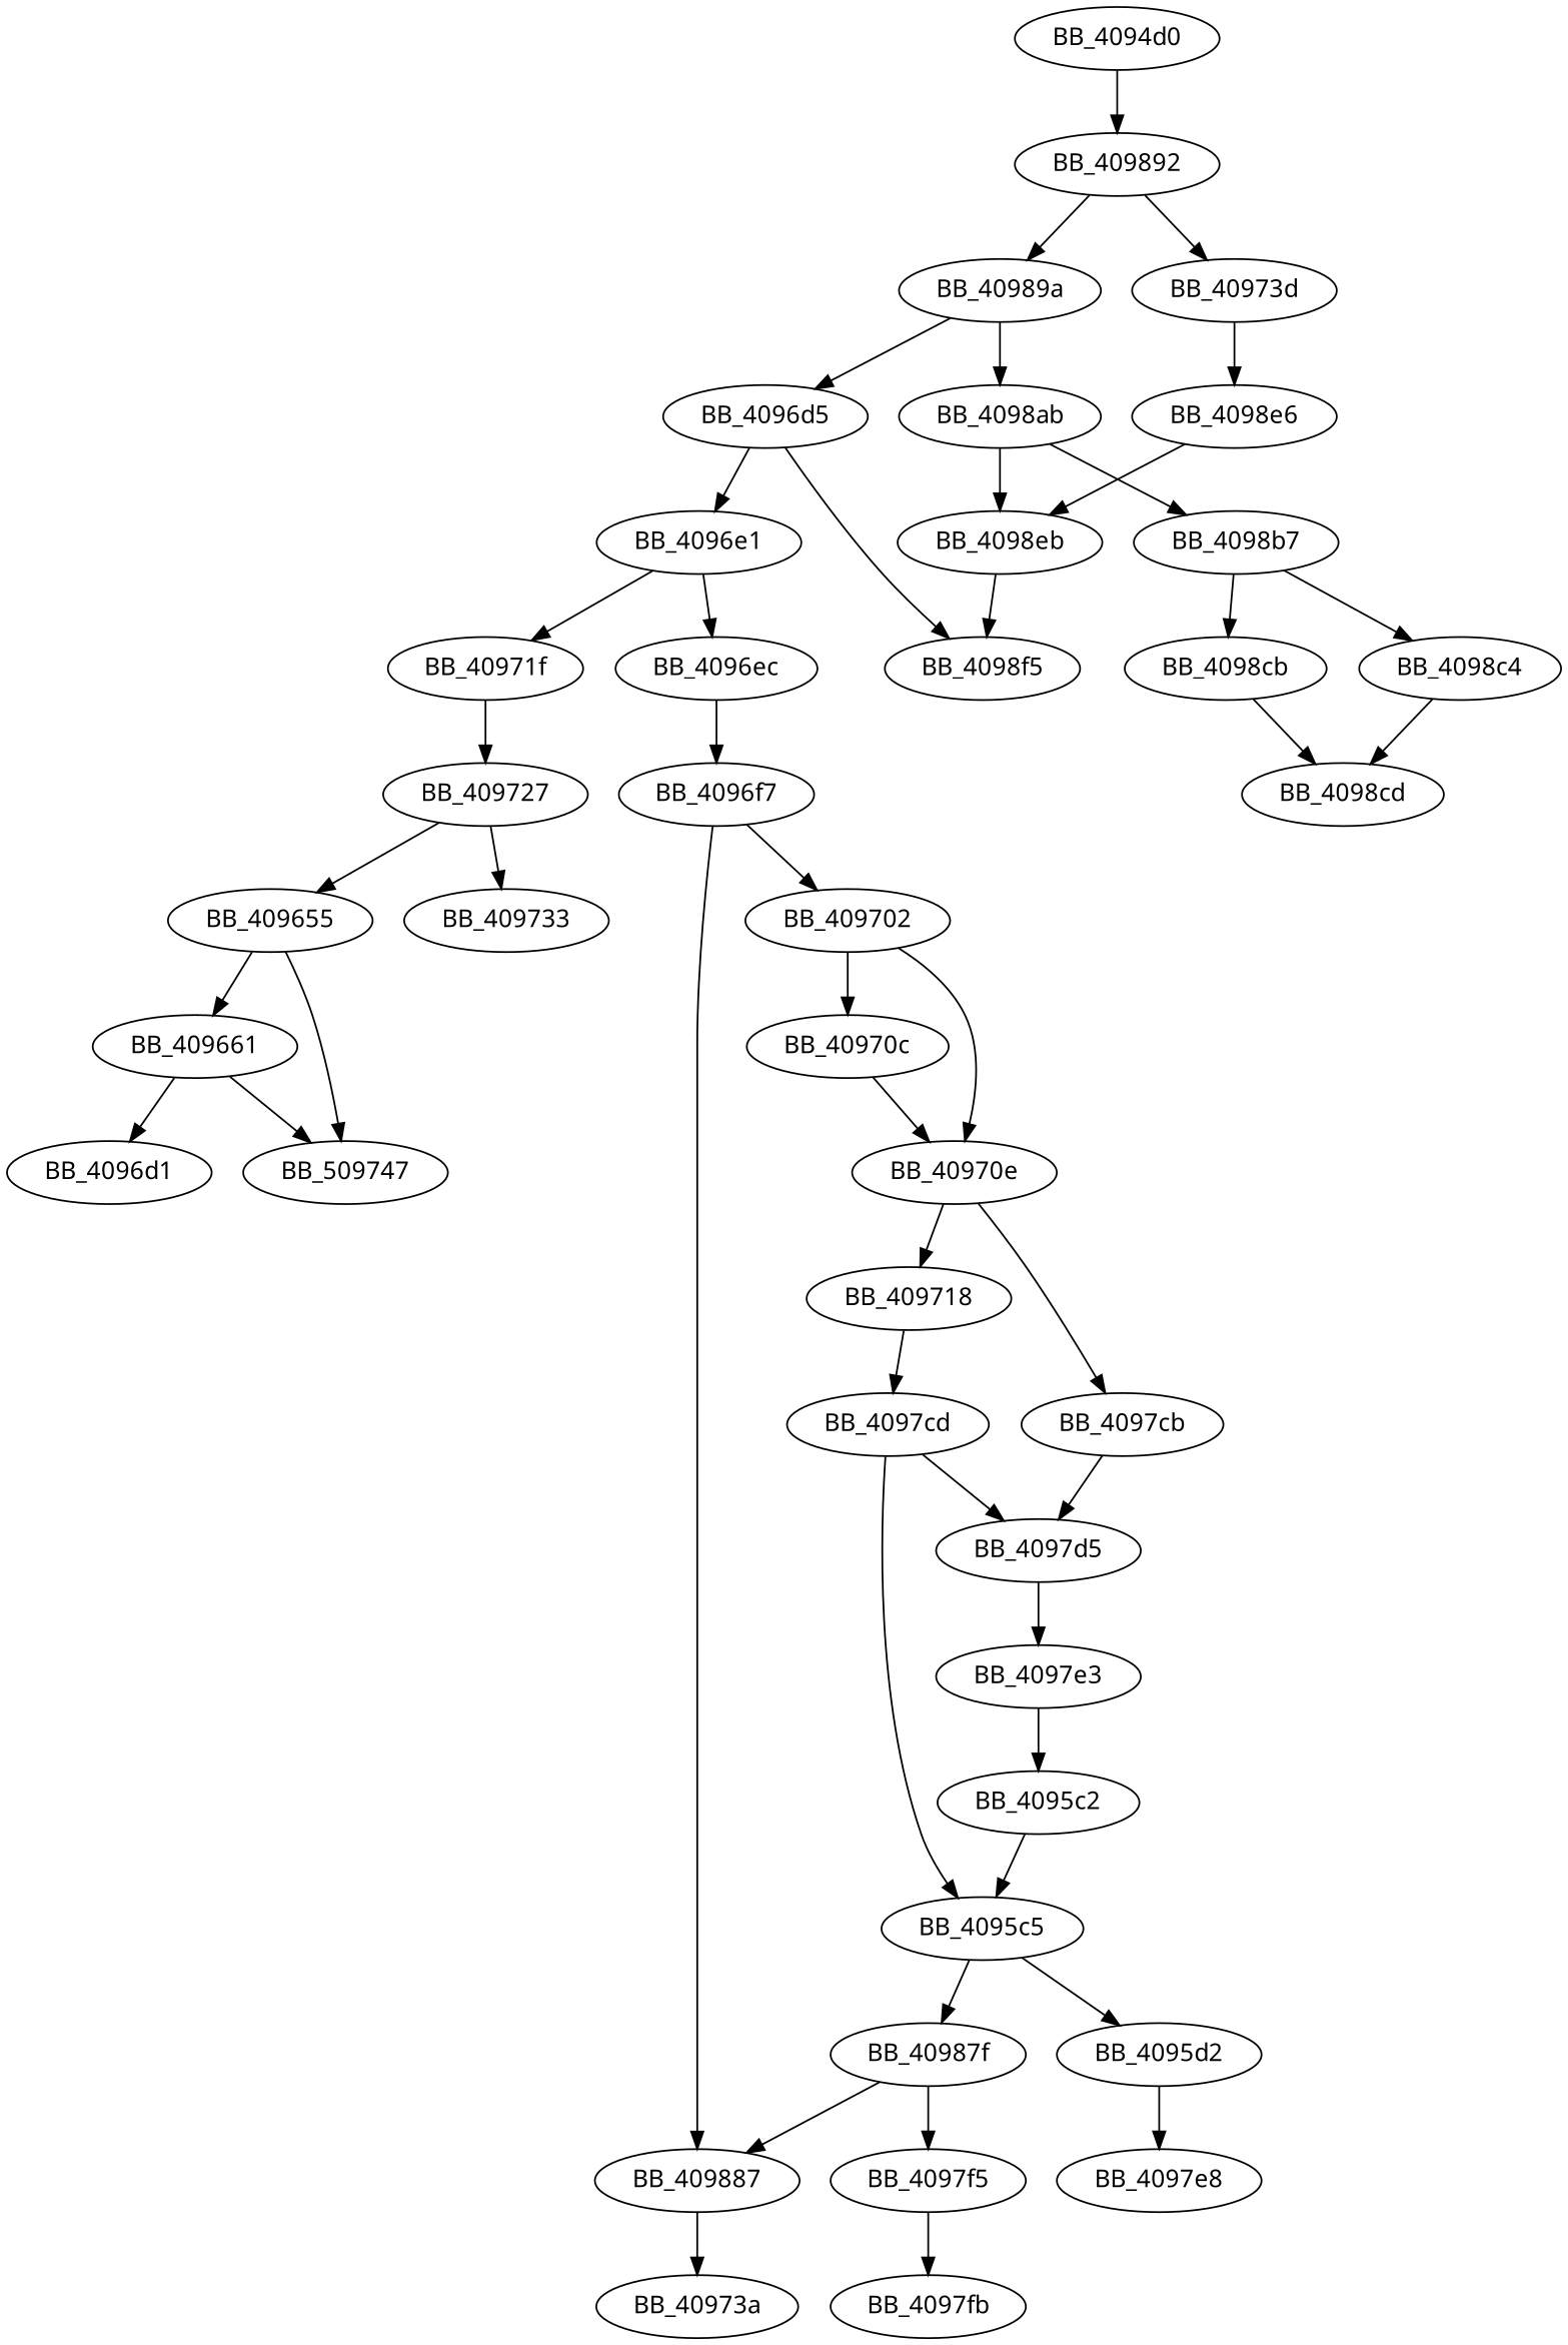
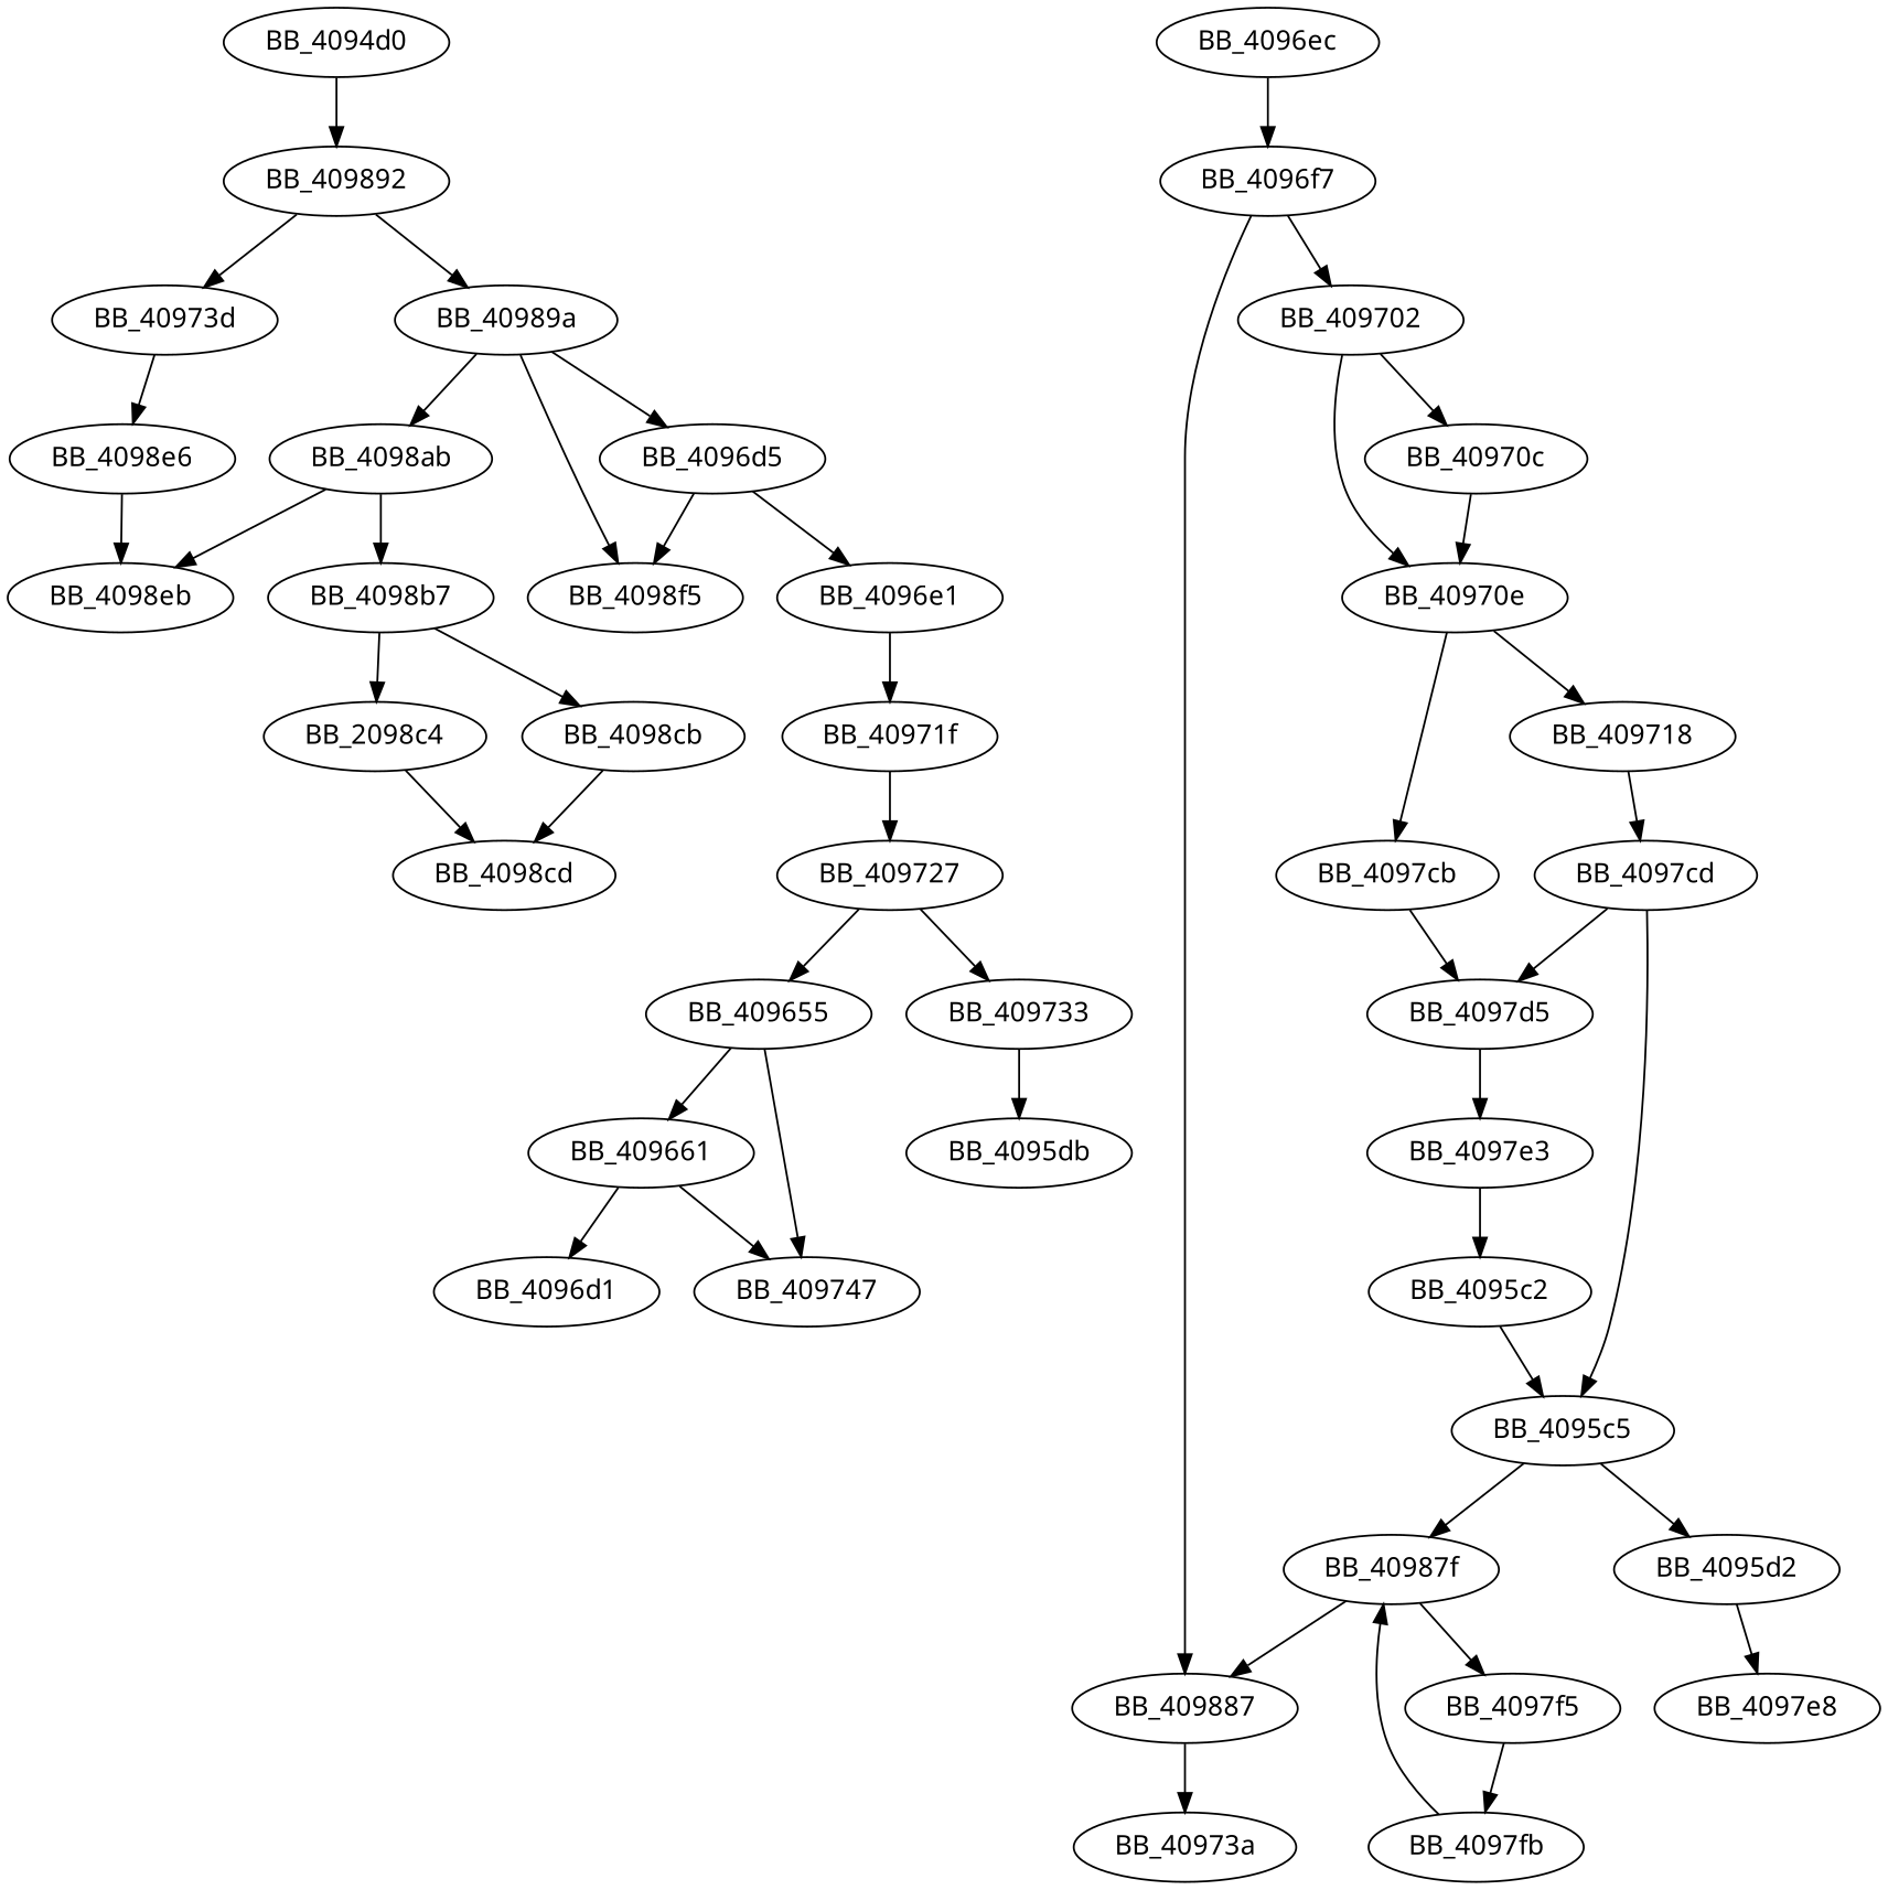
  digraph {
    fontname="Noto Sans"
    node [fontname="Noto Sans"]
    edge [fontname="Noto Sans"]
    BB_4094d0
    BB_409892
    BB_40973d
    BB_40989a
    BB_4098e6
    BB_4096d5
    BB_4098ab
    BB_4095c2
    BB_4095c5
    BB_4095d2
    BB_40987f
    BB_4097e8
    BB_409887
    BB_4097f5
    BB_40973a
    BB_409655
    BB_409661
-   BB_409747 [label=BB_509747]
+   BB_409747
    BB_4096d1
    BB_4096e1
    BB_4098f5
    BB_4096ec
    BB_40971f
    BB_4096f7
    BB_409727
    BB_409702
    BB_40970c
    BB_40970e
    BB_409733
    BB_409718
    BB_4097cb
    BB_4097cd
    BB_4097d5
    BB_4097e3
+   BB_4095db
    BB_4098eb
    BB_4097fb
    BB_4098b7
-   BB_4098c4
+   BB_4098c4 [label=BB_2098c4]
    BB_4098cb
    BB_4098cd
    BB_4094d0 -> BB_409892
    BB_409892 -> BB_40973d
    BB_409892 -> BB_40989a
    BB_40973d -> BB_4098e6
    BB_40989a -> BB_4096d5
    BB_40989a -> BB_4098ab
    BB_4098e6 -> BB_4098eb
    BB_4096d5 -> BB_4096e1
    BB_4096d5 -> BB_4098f5
    BB_4098ab -> BB_4098eb
    BB_4098ab -> BB_4098b7
    BB_4095c2 -> BB_4095c5
    BB_4095c5 -> BB_4095d2
    BB_4095c5 -> BB_40987f
    BB_4095d2 -> BB_4097e8
    BB_40987f -> BB_409887
    BB_40987f -> BB_4097f5
    BB_409887 -> BB_40973a
    BB_4097f5 -> BB_4097fb
    BB_409655 -> BB_409661
    BB_409655 -> BB_409747
    BB_409661 -> BB_409747
    BB_409661 -> BB_4096d1
-   BB_4096e1 -> BB_4096ec
    BB_4096e1 -> BB_40971f
    BB_4096ec -> BB_4096f7
    BB_40971f -> BB_409727
    BB_4096f7 -> BB_409887
    BB_4096f7 -> BB_409702
    BB_409727 -> BB_409655
    BB_409727 -> BB_409733
    BB_409702 -> BB_40970c
    BB_409702 -> BB_40970e
    BB_40970c -> BB_40970e
    BB_40970e -> BB_409718
    BB_40970e -> BB_4097cb
+   BB_409733 -> BB_4095db
    BB_409718 -> BB_4097cd
    BB_4097cb -> BB_4097d5
    BB_4097cd -> BB_4095c5
    BB_4097cd -> BB_4097d5
    BB_4097d5 -> BB_4097e3
    BB_4097e3 -> BB_4095c2
-   BB_4098eb -> BB_4098f5
+   BB_40989a -> BB_4098f5
+   BB_4097fb -> BB_40987f
    BB_4098b7 -> BB_4098c4
    BB_4098b7 -> BB_4098cb
    BB_4098c4 -> BB_4098cd
    BB_4098cb -> BB_4098cd
  }
